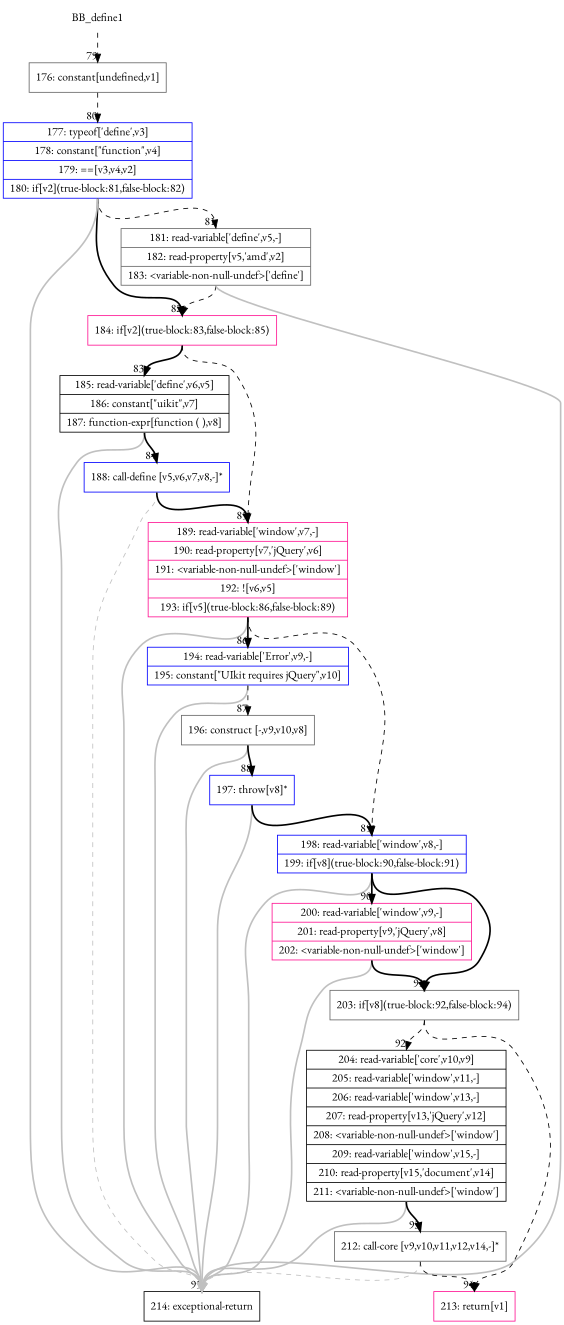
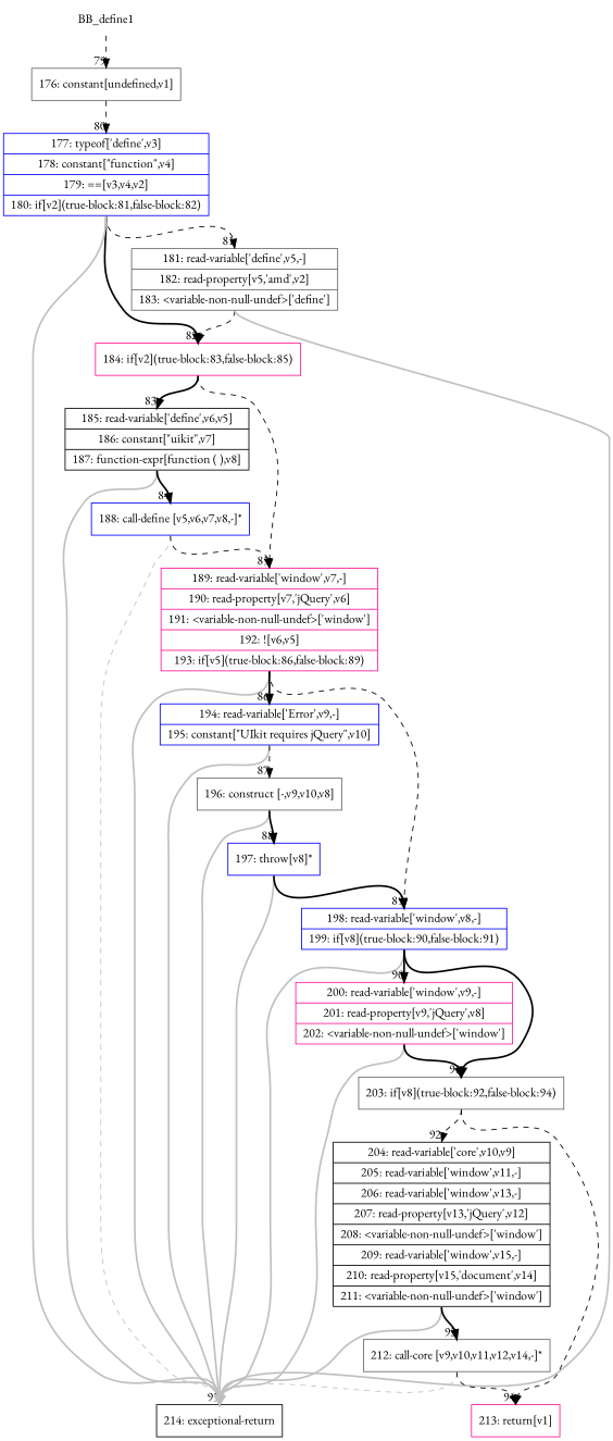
  digraph {
    fontname="EB Garamond"
    rankdir=TD
    node [color=blue fontname="EB Garamond" shape=record]
    edge [fontname="EB Garamond" headport=n style=bold tailport=s]
    n1 [label=BB_define1 shape=none]
    n2 [color=gray40 label="{176: constant[undefined,v1]}"]
    n3 [label="{177: typeof['define',v3]|178: constant[\"function\",v4]|179: ==[v3,v4,v2]|180: if[v2](true-block:81,false-block:82)}"]
    n4 [color=deeppink label="{184: if[v2](true-block:83,false-block:85)}"]
    n5 [color=gray40 label="{181: read-variable['define',v5,-]|182: read-property[v5,'amd',v2]|183: \<variable-non-null-undef\>['define']}"]
    n6 [color=black label="{214: exceptional-return}"]
    n7 [color=black label="{185: read-variable['define',v6,v5]|186: constant[\"uikit\",v7]|187: function-expr[function ( ),v8]}"]
    n8 [color=deeppink label="{189: read-variable['window',v7,-]|190: read-property[v7,'jQuery',v6]|191: \<variable-non-null-undef\>['window']|192: ![v6,v5]|193: if[v5](true-block:86,false-block:89)}"]
    n9 [label="{188: call-define [v5,v6,v7,v8,-]*}"]
    n10 [label="{194: read-variable['Error',v9,-]|195: constant[\"UIkit requires jQuery\",v10]}"]
    n11 [label="{198: read-variable['window',v8,-]|199: if[v8](true-block:90,false-block:91)}"]
    n12 [color=gray40 label="{196: construct [-,v9,v10,v8]}"]
    n13 [color=gray40 label="{203: if[v8](true-block:92,false-block:94)}"]
    n14 [color=deeppink label="{200: read-variable['window',v9,-]|201: read-property[v9,'jQuery',v8]|202: \<variable-non-null-undef\>['window']}"]
    n15 [label="{197: throw[v8]*}"]
    n16 [color=black label="{204: read-variable['core',v10,v9]|205: read-variable['window',v11,-]|206: read-variable['window',v13,-]|207: read-property[v13,'jQuery',v12]|208: \<variable-non-null-undef\>['window']|209: read-variable['window',v15,-]|210: read-property[v15,'document',v14]|211: \<variable-non-null-undef\>['window']}"]
    n17 [color=deeppink label="{213: return[v1]}"]
    n18 [color=gray40 label="{212: call-core [v9,v10,v11,v12,v14,-]*}"]
    n1 -> n2 [headlabel="    79" style=dashed]
    n2 -> n3 [headlabel="      80" style=dashed]
    n3 -> n4 [headlabel="      82"]
    n3 -> n5 [headlabel="      81" style=dashed]
    n3 -> n6 [color=gray headlabel="      95"]
    n4 -> n7 [headlabel="      83"]
    n4 -> n8 [headlabel="      85" style=dashed]
    n5 -> n4 [style=dashed]
    n5 -> n6 [color=gray]
    n7 -> n6 [color=gray]
    n7 -> n9 [headlabel="      84"]
    n8 -> n6 [color=gray]
    n8 -> n10 [headlabel="      86"]
    n8 -> n11 [headlabel="      89" style=dashed]
    n9 -> n6 [color=gray style=dashed]
-   n9 -> n8
+   n9 -> n8 [style=dashed]
    n10 -> n6 [color=gray]
    n10 -> n12 [headlabel="      87" style=dashed]
    n11 -> n6 [color=gray]
    n11 -> n13 [headlabel="      91"]
    n11 -> n14 [headlabel="      90"]
    n12 -> n6 [color=gray]
    n12 -> n15 [headlabel="      88"]
    n13 -> n16 [headlabel="      92" style=dashed]
    n13 -> n17 [headlabel="      94" style=dashed]
    n14 -> n6 [color=gray]
    n14 -> n13
    n15 -> n6 [color=gray]
    n15 -> n11
    n16 -> n6 [color=gray]
    n16 -> n18 [headlabel="      93"]
    n18 -> n6 [color=gray style=dashed]
    n18 -> n17 [style=dashed]
  }
